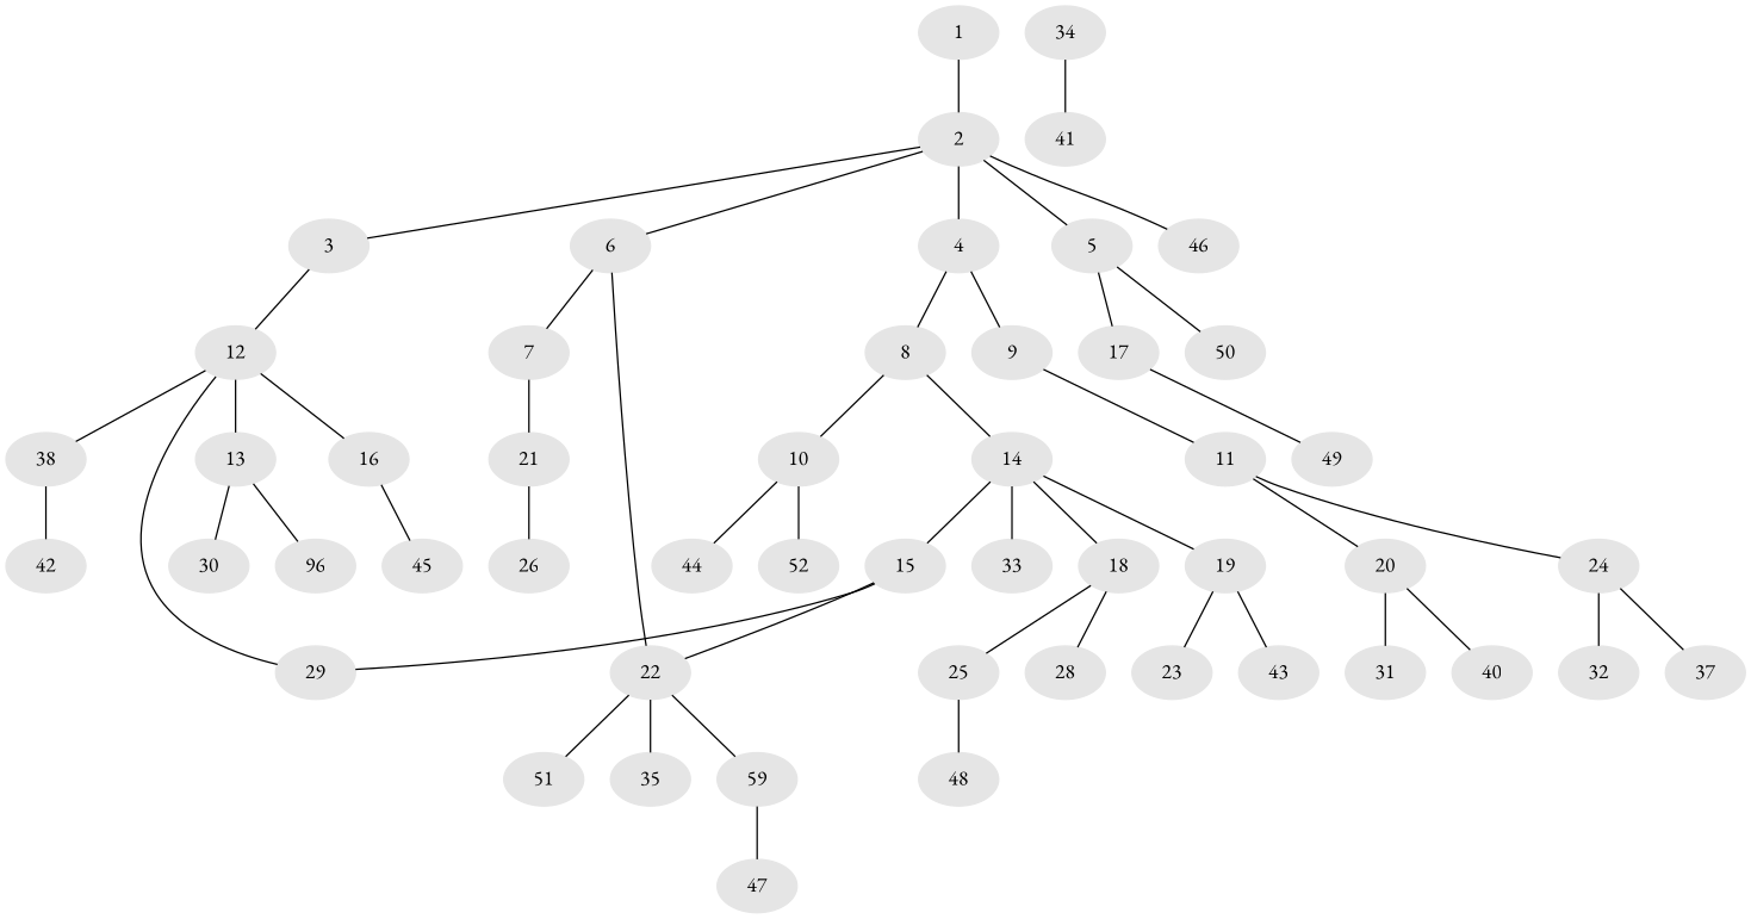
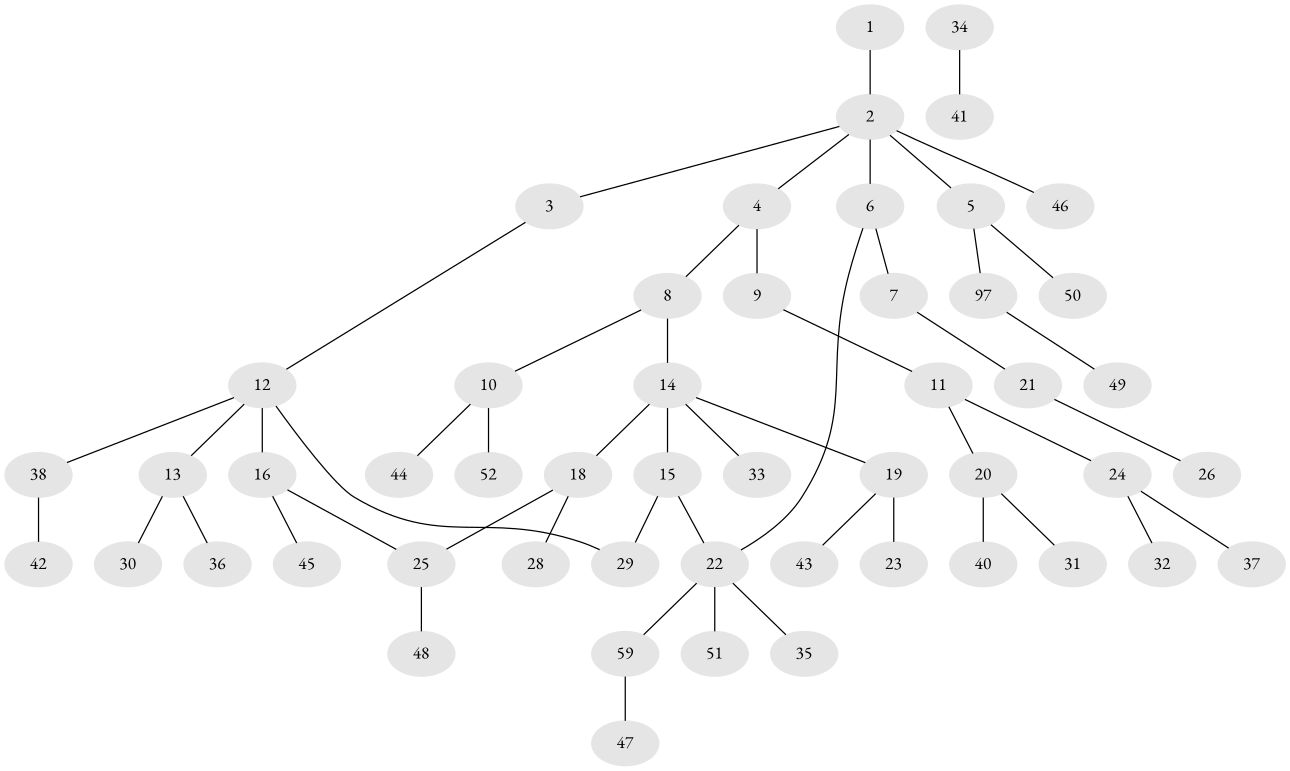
  graph {
    fontname="EB Garamond"
    node [color=gray90 fontname="EB Garamond" style=filled]
    edge [fontname="EB Garamond"]
    1
    2
    3
    4
    5
    6
    46
    12
    8
    9
-   17
+   17 [label=97]
    50
    7
    22
    13
    16
    29
    38
    10
    14
    11
    49
    21
    35
    n25 [label=59]
    51
    26
    44
    52
    15
    18
    19
    33
    20
    24
    31
    40
    32
    37
    30
-   36 [label=96]
+   36
    25
    45
    42
    28
    23
    43
    48
    47
    34
    41
    1 -- 2
    2 -- 3
    2 -- 4
    2 -- 5
    2 -- 6
    2 -- 46
    3 -- 12
    4 -- 8
    4 -- 9
    5 -- 17
    5 -- 50
    6 -- 7
    6 -- 22
    12 -- 13
    12 -- 16
    12 -- 29
    12 -- 38
    8 -- 10
    8 -- 14
    9 -- 11
    17 -- 49
    7 -- 21
    22 -- 35
    22 -- n25
    22 -- 51
    13 -- 30
    13 -- 36
+   16 -- 25
    16 -- 45
    38 -- 42
    10 -- 44
    10 -- 52
    14 -- 15
    14 -- 18
    14 -- 19
    14 -- 33
    11 -- 20
    11 -- 24
    21 -- 26
    n25 -- 47
    15 -- 22
    15 -- 29
    18 -- 25
    18 -- 28
    19 -- 23
    19 -- 43
    20 -- 31
    20 -- 40
    24 -- 32
    24 -- 37
    25 -- 48
    34 -- 41
  }
